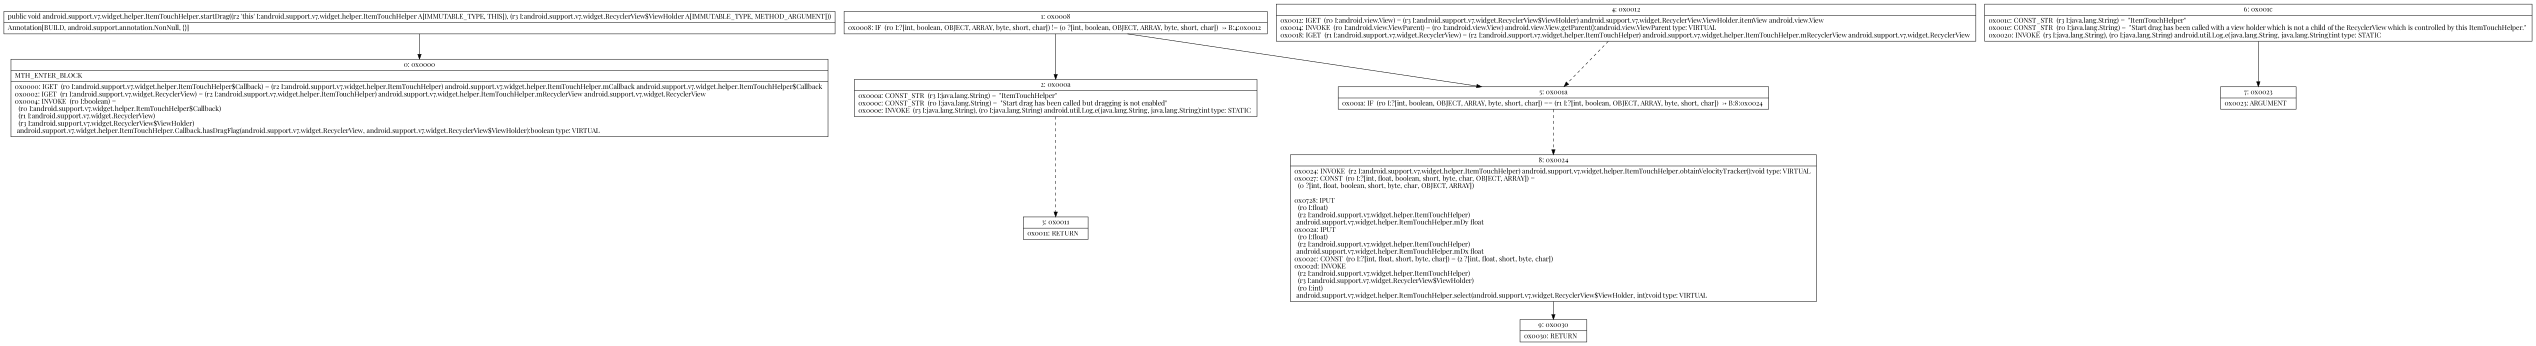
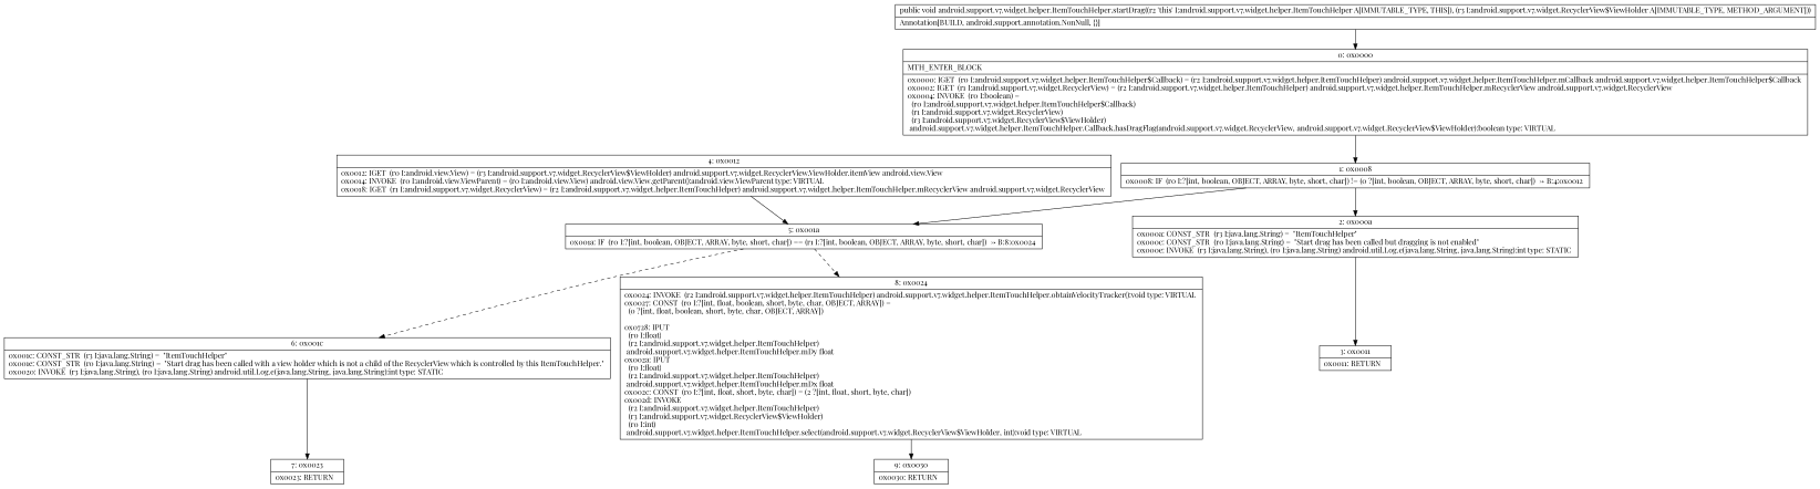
  digraph {
    fontname="Playfair Display"
    node [fontname="Playfair Display" shape=record]
    edge [fontname="Playfair Display"]
    n1 [label="{0\:\ 0x0000|MTH_ENTER_BLOCK\l|0x0000: IGET  (r0 I:android.support.v7.widget.helper.ItemTouchHelper$Callback) = (r2 I:android.support.v7.widget.helper.ItemTouchHelper) android.support.v7.widget.helper.ItemTouchHelper.mCallback android.support.v7.widget.helper.ItemTouchHelper$Callback \l0x0002: IGET  (r1 I:android.support.v7.widget.RecyclerView) = (r2 I:android.support.v7.widget.helper.ItemTouchHelper) android.support.v7.widget.helper.ItemTouchHelper.mRecyclerView android.support.v7.widget.RecyclerView \l0x0004: INVOKE  (r0 I:boolean) = \l  (r0 I:android.support.v7.widget.helper.ItemTouchHelper$Callback)\l  (r1 I:android.support.v7.widget.RecyclerView)\l  (r3 I:android.support.v7.widget.RecyclerView$ViewHolder)\l android.support.v7.widget.helper.ItemTouchHelper.Callback.hasDragFlag(android.support.v7.widget.RecyclerView, android.support.v7.widget.RecyclerView$ViewHolder):boolean type: VIRTUAL \l}"]
    n2 [label="{1\:\ 0x0008|0x0008: IF  (r0 I:?[int, boolean, OBJECT, ARRAY, byte, short, char]) != (0 ?[int, boolean, OBJECT, ARRAY, byte, short, char])  \-\> B:4:0x0012 \l}"]
    n3 [label="{2\:\ 0x000a|0x000a: CONST_STR  (r3 I:java.lang.String) =  \"ItemTouchHelper\" \l0x000c: CONST_STR  (r0 I:java.lang.String) =  \"Start drag has been called but dragging is not enabled\" \l0x000e: INVOKE  (r3 I:java.lang.String), (r0 I:java.lang.String) android.util.Log.e(java.lang.String, java.lang.String):int type: STATIC \l}"]
    n4 [label="{5\:\ 0x001a|0x001a: IF  (r0 I:?[int, boolean, OBJECT, ARRAY, byte, short, char]) == (r1 I:?[int, boolean, OBJECT, ARRAY, byte, short, char])  \-\> B:8:0x0024 \l}"]
    n5 [label="{3\:\ 0x0011|0x0011: RETURN   \l}"]
    n6 [label="{4\:\ 0x0012|0x0012: IGET  (r0 I:android.view.View) = (r3 I:android.support.v7.widget.RecyclerView$ViewHolder) android.support.v7.widget.RecyclerView.ViewHolder.itemView android.view.View \l0x0014: INVOKE  (r0 I:android.view.ViewParent) = (r0 I:android.view.View) android.view.View.getParent():android.view.ViewParent type: VIRTUAL \l0x0018: IGET  (r1 I:android.support.v7.widget.RecyclerView) = (r2 I:android.support.v7.widget.helper.ItemTouchHelper) android.support.v7.widget.helper.ItemTouchHelper.mRecyclerView android.support.v7.widget.RecyclerView \l}"]
    n7 [label="{6\:\ 0x001c|0x001c: CONST_STR  (r3 I:java.lang.String) =  \"ItemTouchHelper\" \l0x001e: CONST_STR  (r0 I:java.lang.String) =  \"Start drag has been called with a view holder which is not a child of the RecyclerView which is controlled by this ItemTouchHelper.\" \l0x0020: INVOKE  (r3 I:java.lang.String), (r0 I:java.lang.String) android.util.Log.e(java.lang.String, java.lang.String):int type: STATIC \l}"]
    n8 [label="{8\:\ 0x0024|0x0024: INVOKE  (r2 I:android.support.v7.widget.helper.ItemTouchHelper) android.support.v7.widget.helper.ItemTouchHelper.obtainVelocityTracker():void type: VIRTUAL \l0x0027: CONST  (r0 I:?[int, float, boolean, short, byte, char, OBJECT, ARRAY]) = \l  (0 ?[int, float, boolean, short, byte, char, OBJECT, ARRAY])\l \l0x0728: IPUT  \l  (r0 I:float)\l  (r2 I:android.support.v7.widget.helper.ItemTouchHelper)\l android.support.v7.widget.helper.ItemTouchHelper.mDy float \l0x002a: IPUT  \l  (r0 I:float)\l  (r2 I:android.support.v7.widget.helper.ItemTouchHelper)\l android.support.v7.widget.helper.ItemTouchHelper.mDx float \l0x002c: CONST  (r0 I:?[int, float, short, byte, char]) = (2 ?[int, float, short, byte, char]) \l0x002d: INVOKE  \l  (r2 I:android.support.v7.widget.helper.ItemTouchHelper)\l  (r3 I:android.support.v7.widget.RecyclerView$ViewHolder)\l  (r0 I:int)\l android.support.v7.widget.helper.ItemTouchHelper.select(android.support.v7.widget.RecyclerView$ViewHolder, int):void type: VIRTUAL \l}"]
-   n9 [label="{7\:\ 0x0023|0x0023: ARGUMENT   \l}"]
+   n9 [label="{7\:\ 0x0023|0x0023: RETURN   \l}"]
    n10 [label="{9\:\ 0x0030|0x0030: RETURN   \l}"]
    n11 [label="{public void android.support.v7.widget.helper.ItemTouchHelper.startDrag((r2 'this' I:android.support.v7.widget.helper.ItemTouchHelper A[IMMUTABLE_TYPE, THIS]), (r3 I:android.support.v7.widget.RecyclerView$ViewHolder A[IMMUTABLE_TYPE, METHOD_ARGUMENT]))  | Annotation[BUILD, android.support.annotation.NonNull, \{\}]\l}"]
+   n1 -> n2
    n2 -> n3 [style=solid]
    n2 -> n4
-   n3 -> n5 [style=dashed]
+   n3 -> n5
+   n4 -> n7 [style=dashed]
    n4 -> n8 [style=dashed]
-   n6 -> n4 [style=dashed]
+   n6 -> n4
    n7 -> n9
    n8 -> n10
    n11 -> n1
  }
